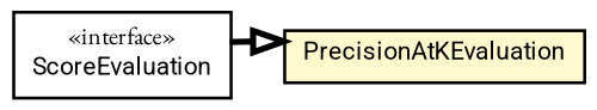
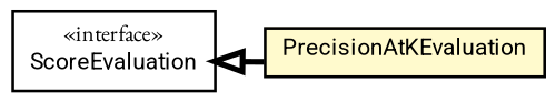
  digraph {
    nodesep=0.15
    rankdir=LR
    ranksep=0.25
    fontname="EB Garamond"
    node [fontcolor=black fontname="EB Garamond" fontsize=8 margin=0 shape=plaintext]
    n1 [height=0 label=<<table title="de.lmu.ifi.dbs.elki.evaluation.scores.ScoreEvaluation" border="0" cellborder="1" cellspacing="0" cellpadding="2" href="ScoreEvaluation.html" target="_parent"> 		<tr><td><table border="0" cellspacing="0" cellpadding="1"> 		<tr><td align="center" balign="center"> &#171;interface&#187; </td></tr> 		<tr><td align="center" balign="center"> <font face="Roboto">ScoreEvaluation</font> </td></tr> 		</table></td></tr> 		</table>> width=0]
    n2 [height=0 label=<<table title="de.lmu.ifi.dbs.elki.evaluation.scores.PrecisionAtKEvaluation" border="0" cellborder="1" cellspacing="0" cellpadding="2" bgcolor="lemonChiffon" href="PrecisionAtKEvaluation.html" target="_parent"> 		<tr><td><table border="0" cellspacing="0" cellpadding="1"> 		<tr><td align="center" balign="center"> <font face="Roboto">PrecisionAtKEvaluation</font> </td></tr> 		</table></td></tr> 		</table>> width=0]
-   n2 -> n1 [arrowtail=empty color=black dir=back fontname="EB Garamond" fontsize=7 labelfontname=Roboto labelfontsize=7 style=bold weight=9]
+   n1 -> n2 [arrowtail=empty color=black dir=back fontname="EB Garamond" fontsize=7 labelfontname=Roboto labelfontsize=7 style=bold weight=9]
  }
